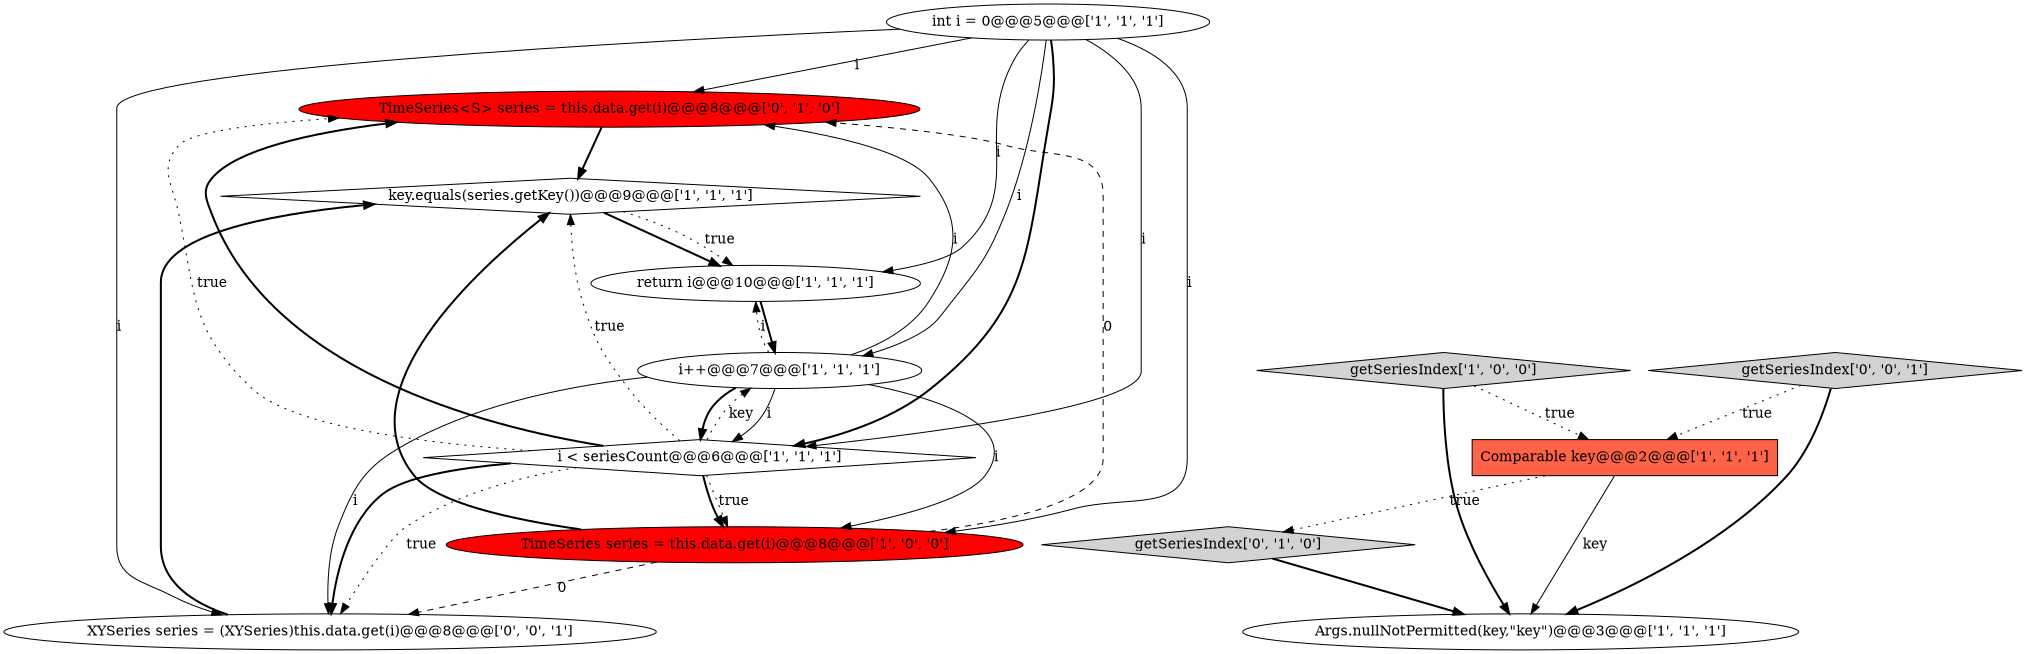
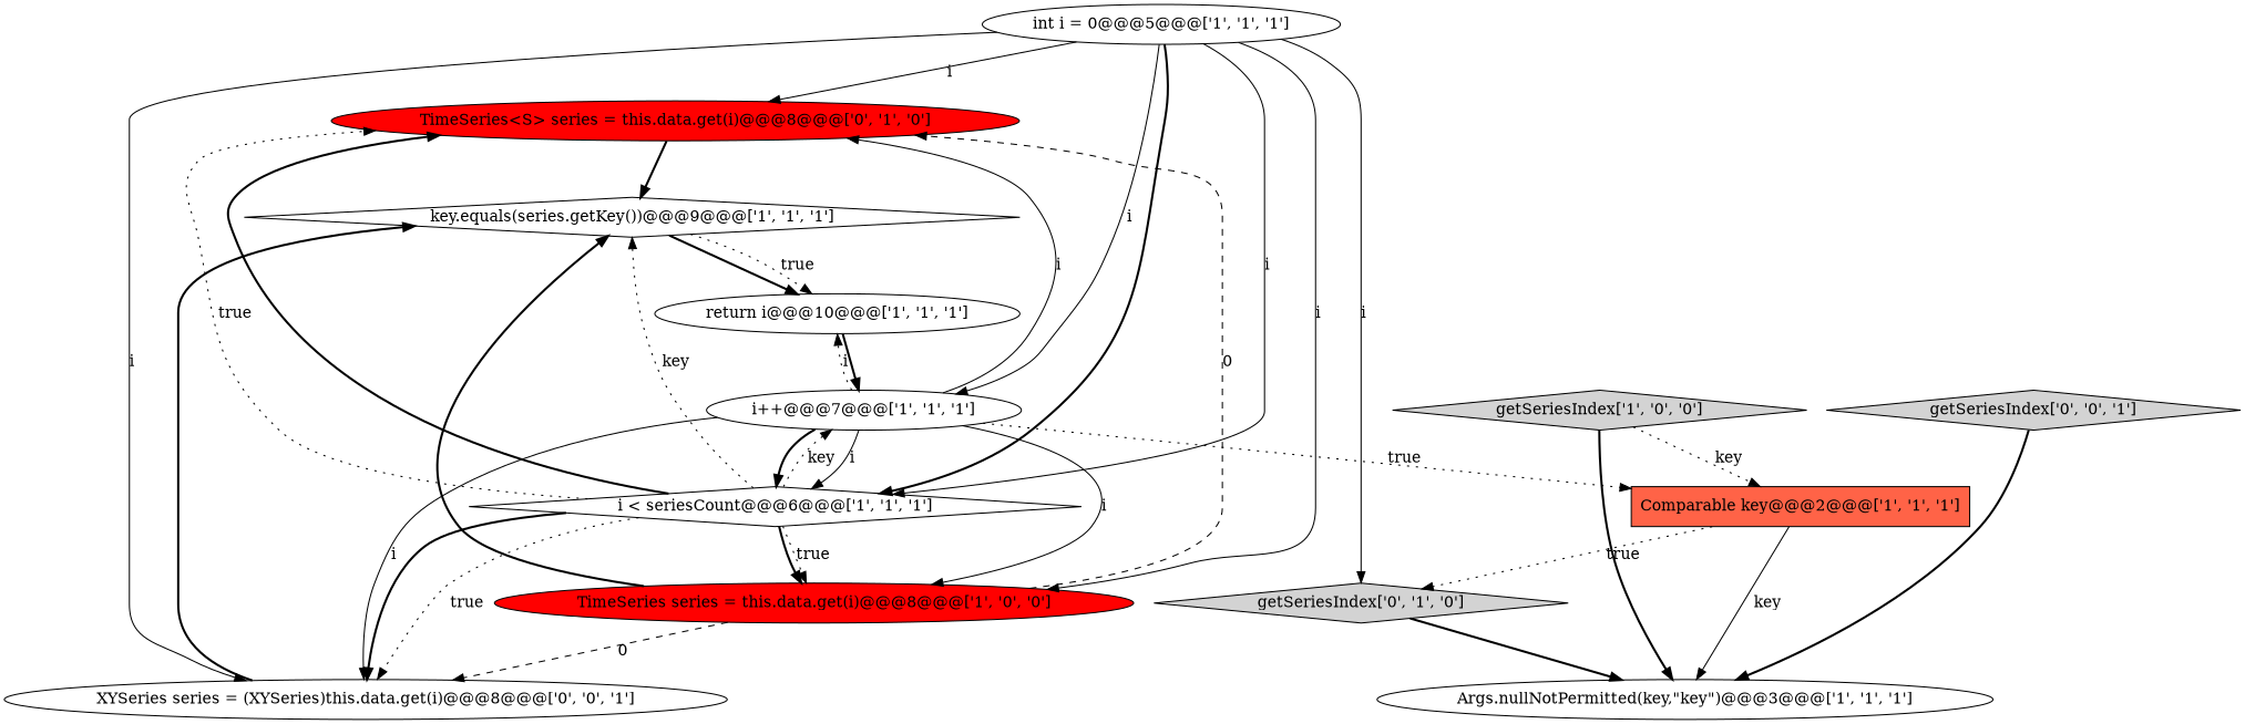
  digraph {
    node [fillcolor=white shape=ellipse style=filled]
    edge [style=bold]
    n1 [fillcolor=red label="TimeSeries<S> series = this.data.get(i)@@@8@@@['0', '1', '0']"]
    n2 [label="key.equals(series.getKey())@@@9@@@['1', '1', '1']" shape=diamond]
    n3 [label="return i@@@10@@@['1', '1', '1']"]
    n4 [label="XYSeries series = (XYSeries)this.data.get(i)@@@8@@@['0', '0', '1']"]
    n5 [label="i++@@@7@@@['1', '1', '1']"]
    n6 [label="i < seriesCount@@@6@@@['1', '1', '1']" shape=diamond]
    n7 [fillcolor=red label="TimeSeries series = this.data.get(i)@@@8@@@['1', '0', '0']"]
    n8 [fillcolor=lightgray label="getSeriesIndex['0', '1', '0']" shape=diamond]
    n9 [label="Args.nullNotPermitted(key,\"key\")@@@3@@@['1', '1', '1']"]
    n10 [fillcolor=tomato label="Comparable key@@@2@@@['1', '1', '1']" shape=box]
    n11 [fillcolor=lightgray label="getSeriesIndex['0', '0', '1']" shape=diamond]
    n12 [label="int i = 0@@@5@@@['1', '1', '1']"]
    n13 [fillcolor=lightgray label="getSeriesIndex['1', '0', '0']" shape=diamond]
    n1 -> n2
    n2 -> n3
    n2 -> n3 [label=true style=dotted]
    n3 -> n5
    n4 -> n2
    n5 -> n1 [label=i style=solid]
    n5 -> n3 [label=i style=dotted]
    n5 -> n4 [label=i style=solid]
    n5 -> n6 [label=i style=solid]
    n5 -> n6
    n5 -> n7 [label=i style=solid]
    n6 -> n1 [label=true style=dotted]
    n6 -> n1
-   n6 -> n2 [label=true style=dotted]
+   n6 -> n2 [label=key style=dotted]
    n6 -> n4
    n6 -> n4 [label=true style=dotted]
    n6 -> n5 [label=key style=dotted]
    n6 -> n7 [label=true style=dotted]
    n6 -> n7
    n7 -> n1 [label=0 style=dashed]
    n7 -> n2
    n7 -> n4 [label=0 style=dashed]
    n8 -> n9
    n10 -> n8 [label=true style=dotted]
    n10 -> n9 [label=key style=solid]
    n11 -> n9
-   n11 -> n10 [label=true style=dotted]
+   n5 -> n10 [label=true style=dotted]
    n12 -> n1 [label=i style=solid]
-   n12 -> n3 [label=i style=solid]
+   n12 -> n8 [label=i style=solid]
    n12 -> n4 [label=i style=solid]
    n12 -> n5 [label=i style=solid]
    n12 -> n6
    n12 -> n6 [label=i style=solid]
    n12 -> n7 [label=i style=solid]
    n13 -> n9
-   n13 -> n10 [label=true style=dotted]
+   n13 -> n10 [label=key style=dotted]
  }
